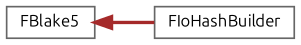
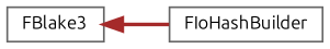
  digraph {
    rankdir=LR
    fontname=Ubuntu
    node [color=gray40 fillcolor=white fontname=Ubuntu fontsize=10 shape=box style=filled]
-   n1 [height=0.2 label=FBlake5 width=0.4]
+   n1 [height=0.2 label=FBlake3 width=0.4]
    n2 [height=0.2 label=FIoHashBuilder width=0.4]
    n1 -> n2 [color=brown dir=back fontname=Ubuntu fontsize=10 labelfontname=Helvetica labelfontsize=10 style=bold]
  }
